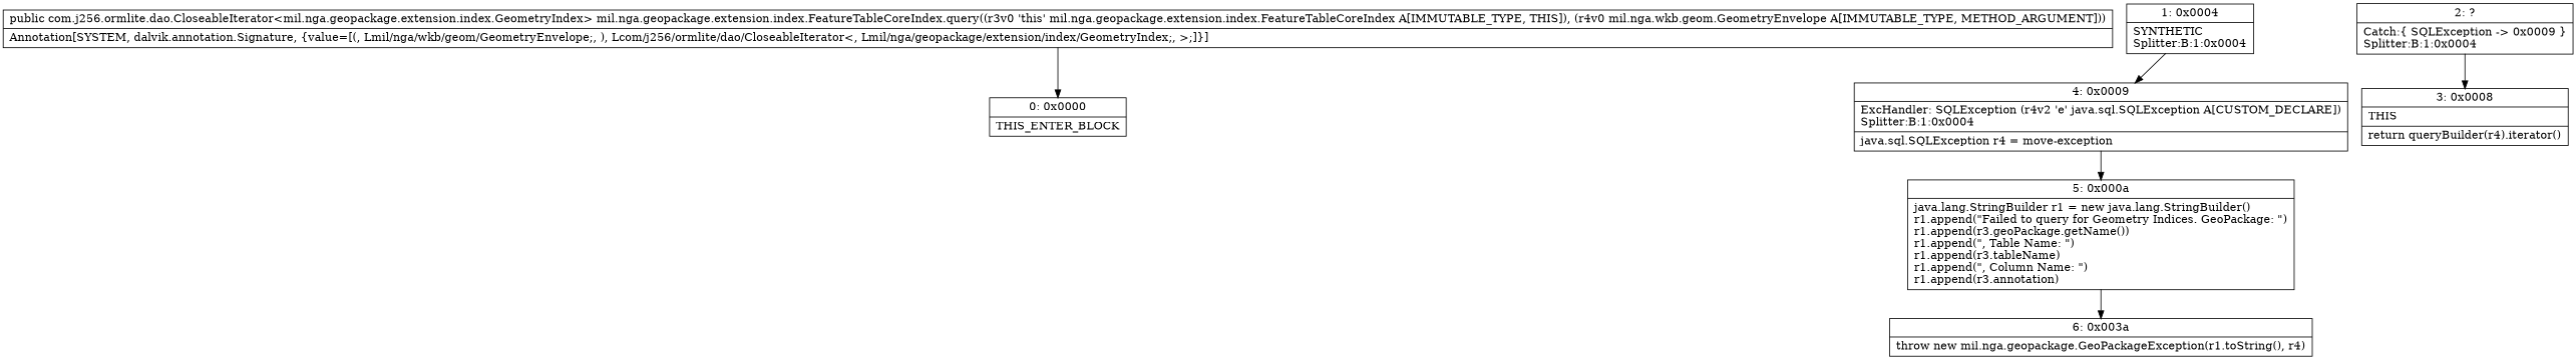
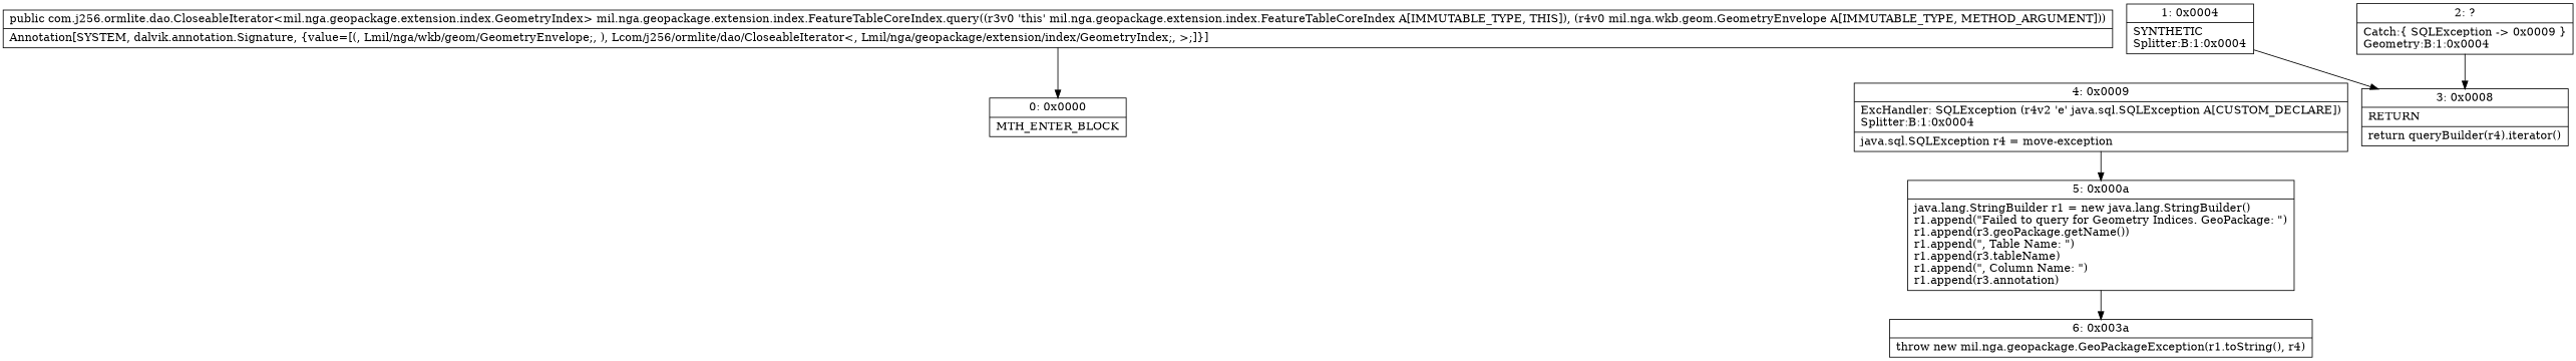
  digraph {
    node [shape=record]
-   n1 [label="{0\:\ 0x0000|THIS_ENTER_BLOCK\l}"]
+   n1 [label="{0\:\ 0x0000|MTH_ENTER_BLOCK\l}"]
    n2 [label="{1\:\ 0x0004|SYNTHETIC\lSplitter:B:1:0x0004\l}"]
    n3 [label="{4\:\ 0x0009|ExcHandler: SQLException (r4v2 'e' java.sql.SQLException A[CUSTOM_DECLARE])\lSplitter:B:1:0x0004\l|java.sql.SQLException r4 = move\-exception\l}"]
-   n4 [label="{2\:\ ?|Catch:\{ SQLException \-\> 0x0009 \}\lSplitter:B:1:0x0004\l}"]
-   n5 [label="{3\:\ 0x0008|THIS\l|return queryBuilder(r4).iterator()\l}"]
+   n4 [label="{2\:\ ?|Catch:\{ SQLException \-\> 0x0009 \}\lGeometry:B:1:0x0004\l}"]
+   n5 [label="{3\:\ 0x0008|RETURN\l|return queryBuilder(r4).iterator()\l}"]
    n6 [label="{5\:\ 0x000a|java.lang.StringBuilder r1 = new java.lang.StringBuilder()\lr1.append(\"Failed to query for Geometry Indices. GeoPackage: \")\lr1.append(r3.geoPackage.getName())\lr1.append(\", Table Name: \")\lr1.append(r3.tableName)\lr1.append(\", Column Name: \")\lr1.append(r3.annotation)\l}"]
    n7 [label="{6\:\ 0x003a|throw new mil.nga.geopackage.GeoPackageException(r1.toString(), r4)\l}"]
    n8 [label="{public com.j256.ormlite.dao.CloseableIterator\<mil.nga.geopackage.extension.index.GeometryIndex\> mil.nga.geopackage.extension.index.FeatureTableCoreIndex.query((r3v0 'this' mil.nga.geopackage.extension.index.FeatureTableCoreIndex A[IMMUTABLE_TYPE, THIS]), (r4v0 mil.nga.wkb.geom.GeometryEnvelope A[IMMUTABLE_TYPE, METHOD_ARGUMENT]))  | Annotation[SYSTEM, dalvik.annotation.Signature, \{value=[(, Lmil\/nga\/wkb\/geom\/GeometryEnvelope;, ), Lcom\/j256\/ormlite\/dao\/CloseableIterator\<, Lmil\/nga\/geopackage\/extension\/index\/GeometryIndex;, \>;]\}]\l}"]
-   n2 -> n3
+   n2 -> n5
    n3 -> n6
    n4 -> n5
    n6 -> n7
    n8 -> n1
  }
